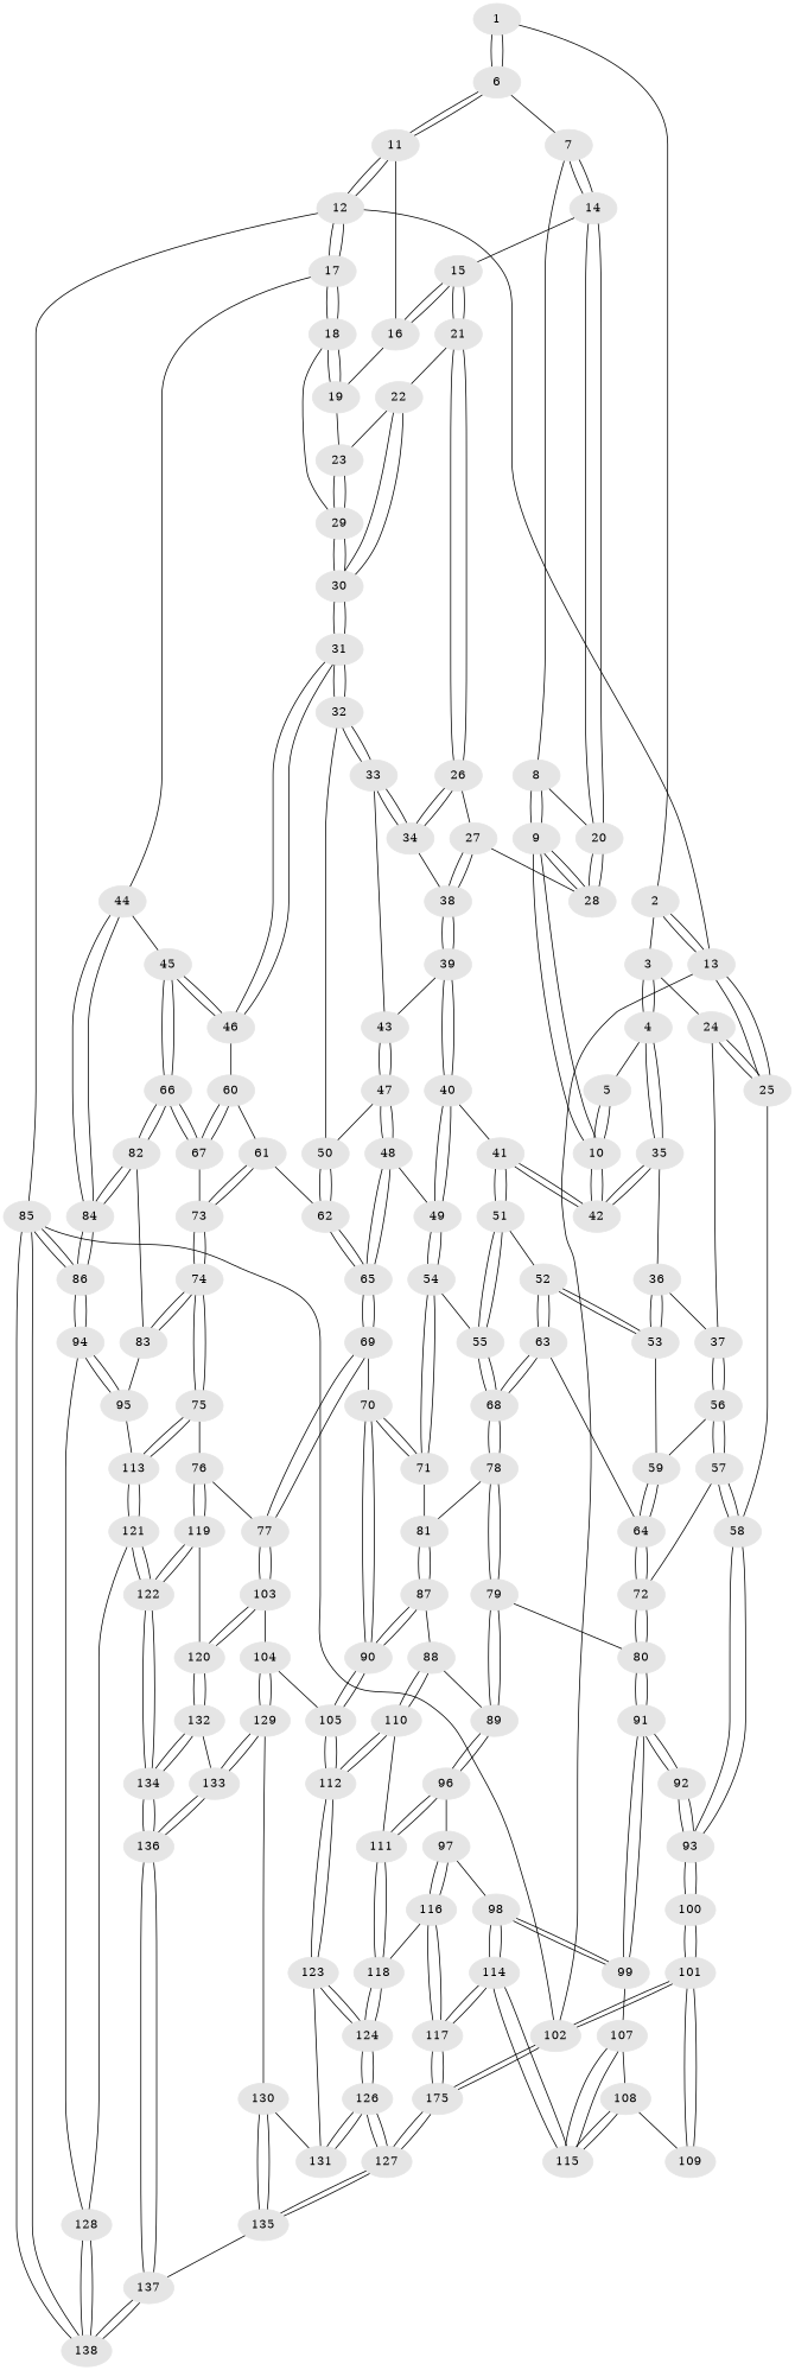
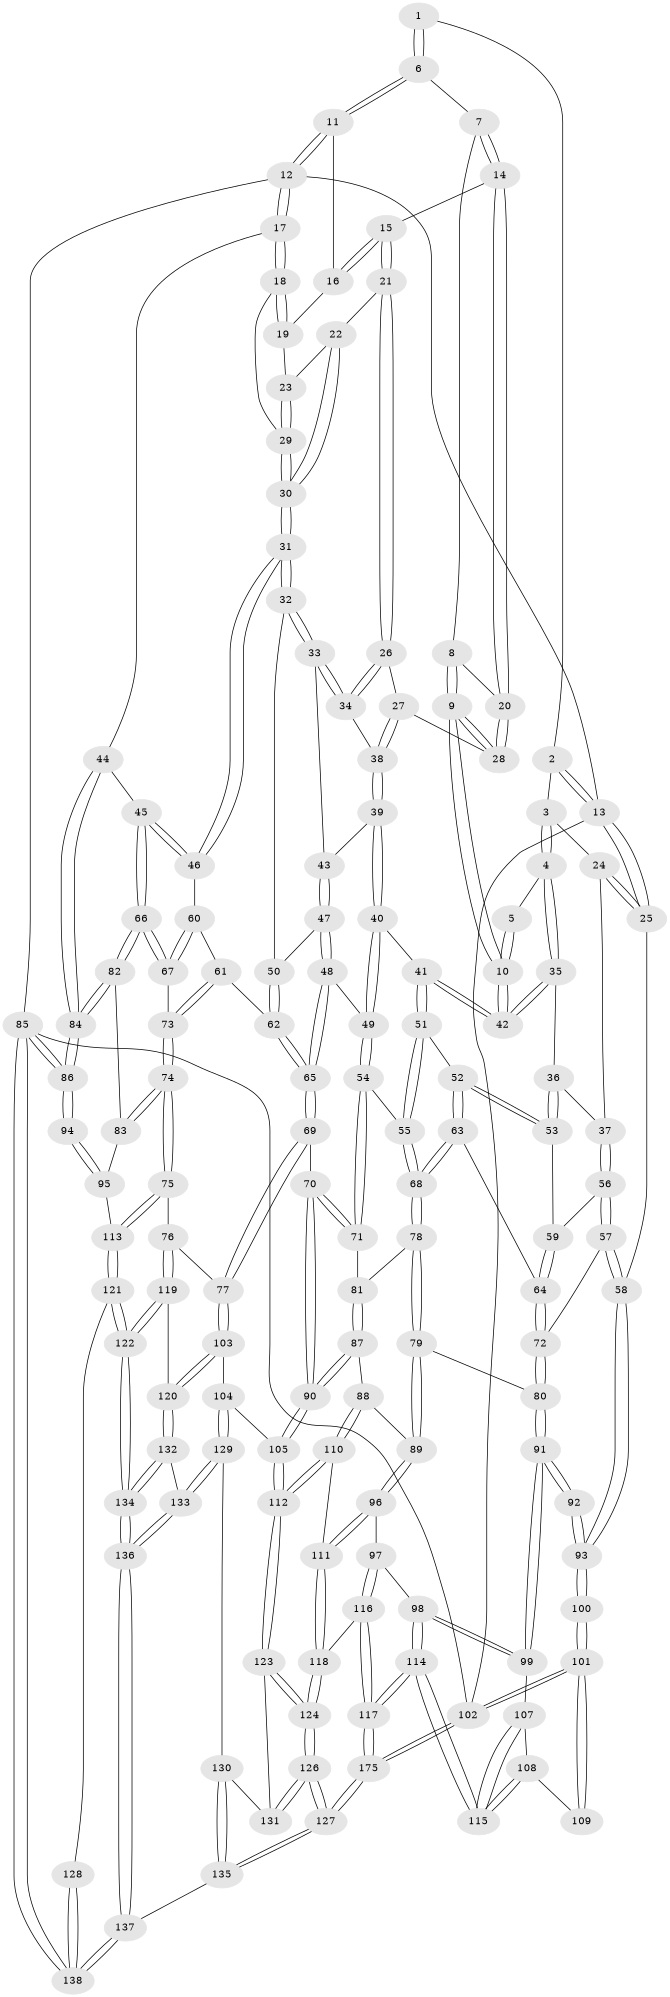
  graph {
    node [color=gray90 style=filled]
    1
    2
    6
    3
    13
    7
    11
    4
    24
    25
    102
    5
    35
    37
    10
    42
    36
    8
    14
    12
    16
    9
    20
    15
    28
    17
    85
    19
    18
    44
    86
    138
    58
    n34 [label=175]
    21
    22
    26
    23
    29
    45
    84
    30
    27
    34
    31
    56
    93
    38
    39
    32
    46
    33
    50
    60
    43
    62
    47
    53
    59
    57
    40
    41
    49
    51
    54
    52
    55
    48
    66
    67
    82
    61
    65
    69
    71
    63
    68
    64
    81
    78
    72
    80
    100
    73
    74
    70
    77
    83
    79
    90
    103
    105
    87
    91
    75
    76
    113
    95
    119
    121
    120
    122
    104
    89
    96
    92
    99
    88
    94
    128
    110
    111
    112
    97
    107
    101
    98
    116
    118
    114
    117
    115
    108
    109
    127
    129
    132
    130
    133
    123
    124
    131
    126
    134
    136
    135
    137
    1 -- 2
    1 -- 6
    1 -- 6
    2 -- 3
    2 -- 13
    2 -- 13
    6 -- 7
    6 -- 11
    6 -- 11
    3 -- 4
    3 -- 4
    3 -- 24
    13 -- 25
    13 -- 25
    13 -- 102
    7 -- 8
    7 -- 14
    7 -- 14
    11 -- 12
    11 -- 12
    11 -- 16
    4 -- 5
    4 -- 35
    4 -- 35
    24 -- 25
    24 -- 25
    24 -- 37
    25 -- 58
    102 -- n34
    102 -- n34
    5 -- 10
    5 -- 10
    35 -- 42
    35 -- 42
    35 -- 36
    37 -- 56
    37 -- 56
    10 -- 42
    10 -- 42
    36 -- 37
    36 -- 53
    36 -- 53
    8 -- 9
    8 -- 9
    8 -- 20
    14 -- 20
    14 -- 20
    14 -- 15
    12 -- 13
    12 -- 17
    12 -- 17
    12 -- 85
    16 -- 19
    9 -- 10
    9 -- 10
    9 -- 28
    9 -- 28
    20 -- 28
    20 -- 28
    15 -- 16
    15 -- 16
    15 -- 21
    15 -- 21
    17 -- 18
    17 -- 18
    17 -- 44
    85 -- 102
    85 -- 86
    85 -- 86
    85 -- 138
    85 -- 138
    19 -- 23
    18 -- 19
    18 -- 19
    18 -- 29
    44 -- 45
    44 -- 84
    44 -- 84
    86 -- 94
    86 -- 94
    58 -- 93
    58 -- 93
    n34 -- 127
    n34 -- 127
    21 -- 22
    21 -- 26
    21 -- 26
    22 -- 23
    22 -- 30
    22 -- 30
    26 -- 27
    26 -- 34
    26 -- 34
    23 -- 29
    23 -- 29
    29 -- 30
    29 -- 30
    45 -- 46
    45 -- 46
    45 -- 66
    45 -- 66
    84 -- 86
    84 -- 86
    30 -- 31
    30 -- 31
    27 -- 28
    27 -- 38
    27 -- 38
    34 -- 38
    31 -- 32
    31 -- 32
    31 -- 46
    31 -- 46
    56 -- 59
    56 -- 57
    56 -- 57
    93 -- 100
    93 -- 100
    38 -- 39
    38 -- 39
    39 -- 43
    39 -- 40
    39 -- 40
    32 -- 33
    32 -- 33
    32 -- 50
    46 -- 60
    33 -- 34
    33 -- 34
    33 -- 43
    50 -- 62
    50 -- 62
    60 -- 67
    60 -- 67
    60 -- 61
    43 -- 47
    43 -- 47
    62 -- 65
    62 -- 65
    47 -- 50
    47 -- 48
    47 -- 48
    53 -- 59
    59 -- 64
    59 -- 64
    57 -- 58
    57 -- 58
    57 -- 72
    40 -- 41
    40 -- 49
    40 -- 49
    41 -- 42
    41 -- 42
    41 -- 51
    41 -- 51
    49 -- 54
    49 -- 54
    51 -- 52
    51 -- 55
    51 -- 55
    54 -- 55
    54 -- 71
    54 -- 71
    52 -- 53
    52 -- 53
    52 -- 63
    52 -- 63
    55 -- 68
    55 -- 68
    48 -- 49
    48 -- 65
    48 -- 65
    66 -- 67
    66 -- 67
    66 -- 82
    66 -- 82
    67 -- 73
    82 -- 84
    82 -- 84
    82 -- 83
    61 -- 62
    61 -- 73
    61 -- 73
    65 -- 69
    65 -- 69
    69 -- 70
    69 -- 77
    69 -- 77
    71 -- 81
    63 -- 68
    63 -- 68
    63 -- 64
    68 -- 78
    68 -- 78
    64 -- 72
    64 -- 72
    81 -- 87
    81 -- 87
    78 -- 81
    78 -- 79
    78 -- 79
    72 -- 80
    72 -- 80
    80 -- 91
    80 -- 91
    100 -- 101
    100 -- 101
    73 -- 74
    73 -- 74
    74 -- 83
    74 -- 83
    74 -- 75
    74 -- 75
    70 -- 71
    70 -- 71
    70 -- 90
    70 -- 90
    77 -- 103
    77 -- 103
    83 -- 95
    79 -- 80
    79 -- 89
    79 -- 89
    90 -- 105
    90 -- 105
    103 -- 120
    103 -- 120
    103 -- 104
    105 -- 112
    105 -- 112
    87 -- 90
    87 -- 90
    87 -- 88
    91 -- 92
    91 -- 92
    91 -- 99
    91 -- 99
    75 -- 76
    75 -- 113
    75 -- 113
    76 -- 77
    76 -- 119
    76 -- 119
    113 -- 121
    113 -- 121
    95 -- 113
    119 -- 120
    119 -- 122
    119 -- 122
    121 -- 122
    121 -- 122
    121 -- 128
    120 -- 132
    120 -- 132
    122 -- 134
    122 -- 134
    104 -- 105
    104 -- 129
    104 -- 129
    89 -- 96
    89 -- 96
    96 -- 111
    96 -- 111
    96 -- 97
    92 -- 93
    92 -- 93
    99 -- 107
    88 -- 89
    88 -- 110
    88 -- 110
    94 -- 95
    94 -- 95
-   94 -- 128
    128 -- 138
    128 -- 138
    110 -- 111
    110 -- 112
    110 -- 112
    111 -- 118
    111 -- 118
    112 -- 123
    112 -- 123
    97 -- 98
    97 -- 116
    97 -- 116
    107 -- 115
    107 -- 115
    107 -- 108
    101 -- 102
    101 -- 102
    101 -- 109
    101 -- 109
    98 -- 99
    98 -- 99
    98 -- 114
    98 -- 114
    116 -- 118
    116 -- 117
    116 -- 117
    118 -- 124
    118 -- 124
    114 -- 117
    114 -- 117
    114 -- 115
    114 -- 115
    117 -- n34
    117 -- n34
    108 -- 115
    108 -- 115
    108 -- 109
    127 -- 135
    127 -- 135
    129 -- 130
    129 -- 133
    129 -- 133
    132 -- 133
    132 -- 134
    132 -- 134
    130 -- 131
    130 -- 135
    130 -- 135
    133 -- 136
    133 -- 136
    123 -- 124
    123 -- 124
    123 -- 131
    124 -- 126
    124 -- 126
    126 -- 127
    126 -- 127
    126 -- 131
    126 -- 131
    134 -- 136
    134 -- 136
    136 -- 137
    136 -- 137
    135 -- 137
    137 -- 138
    137 -- 138
  }
